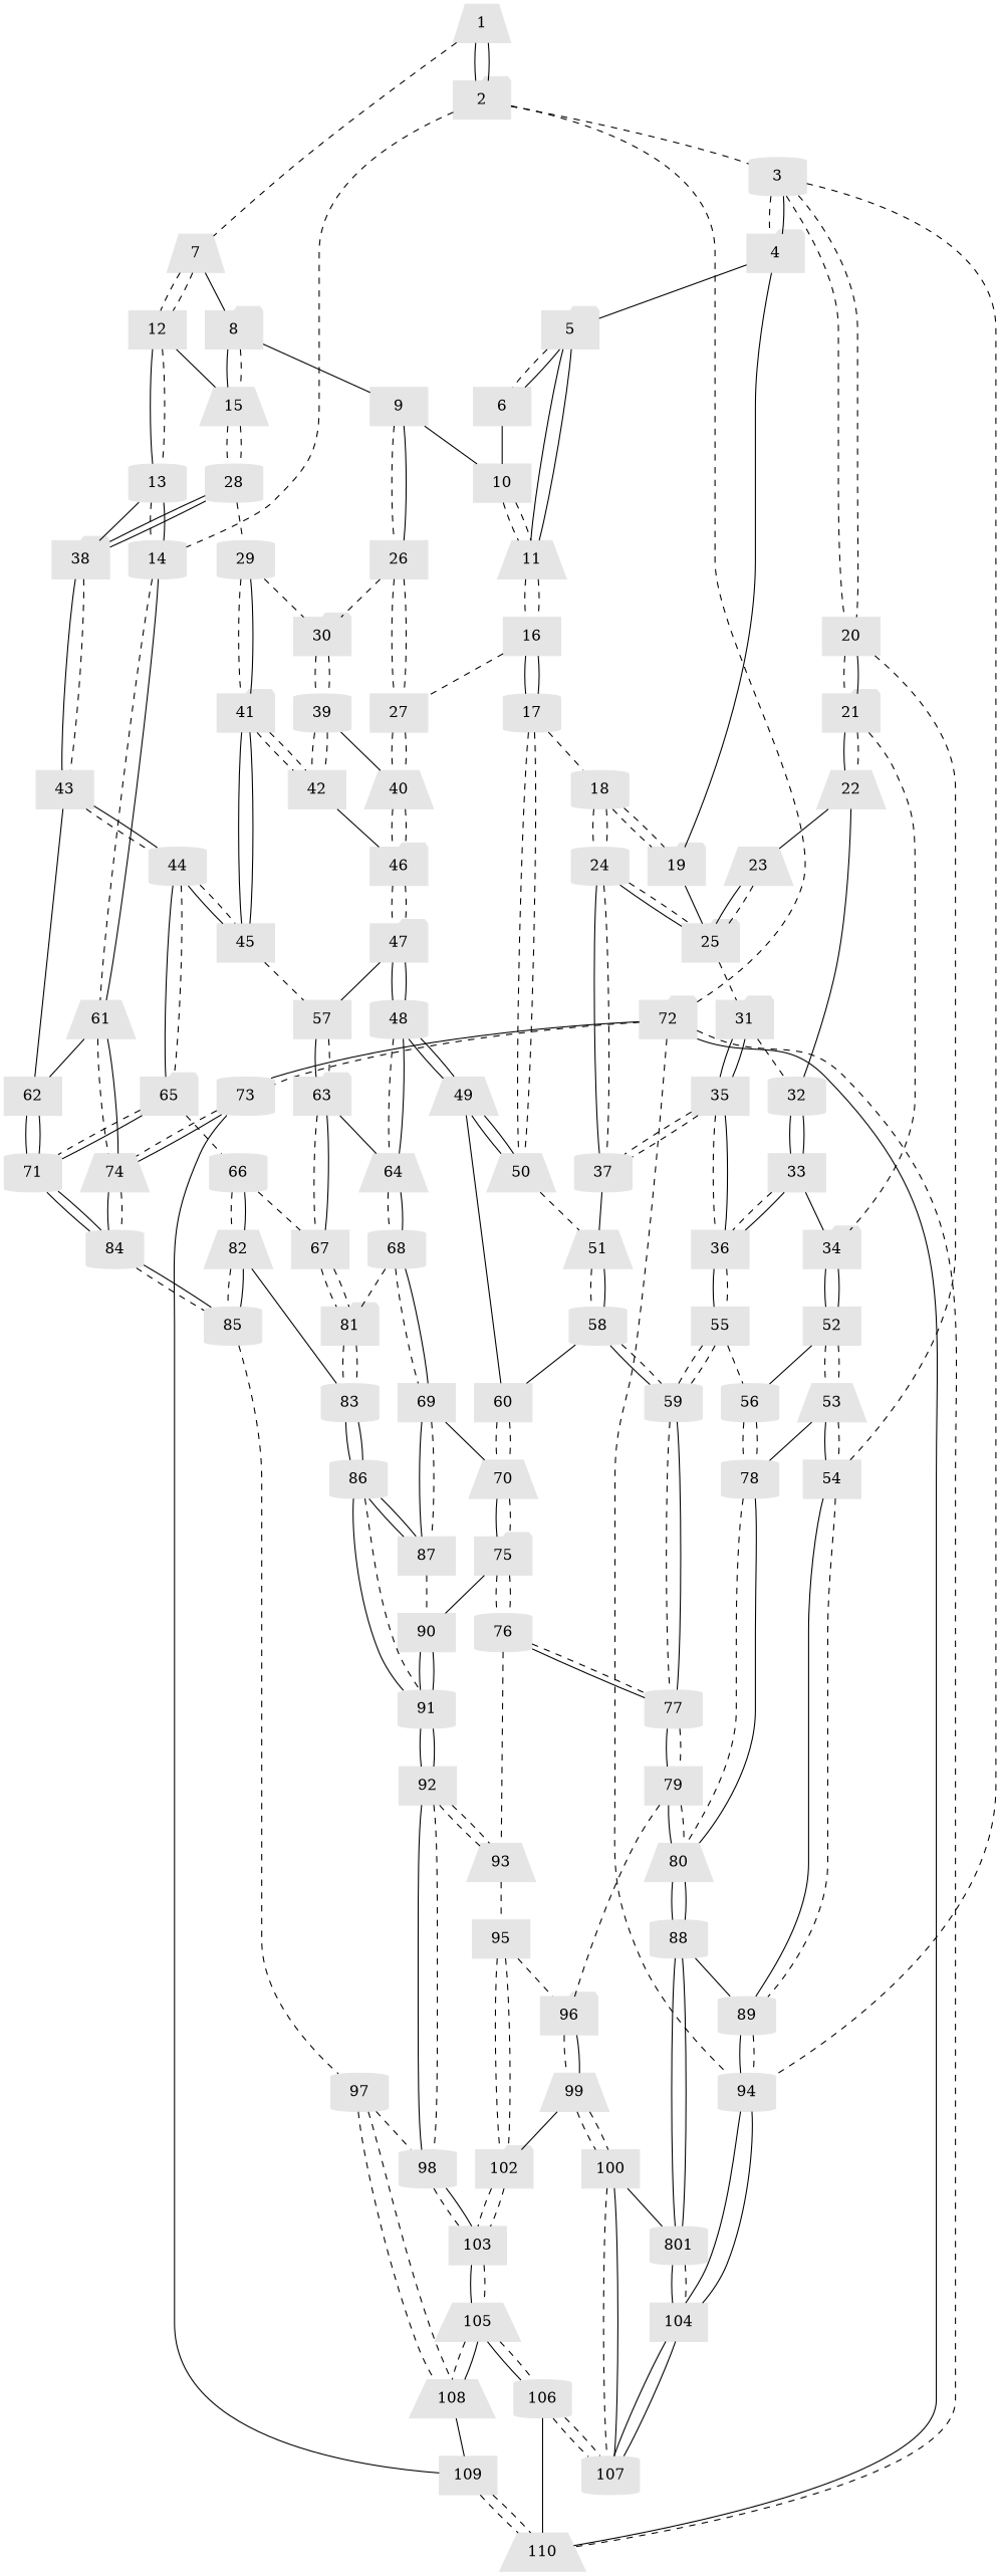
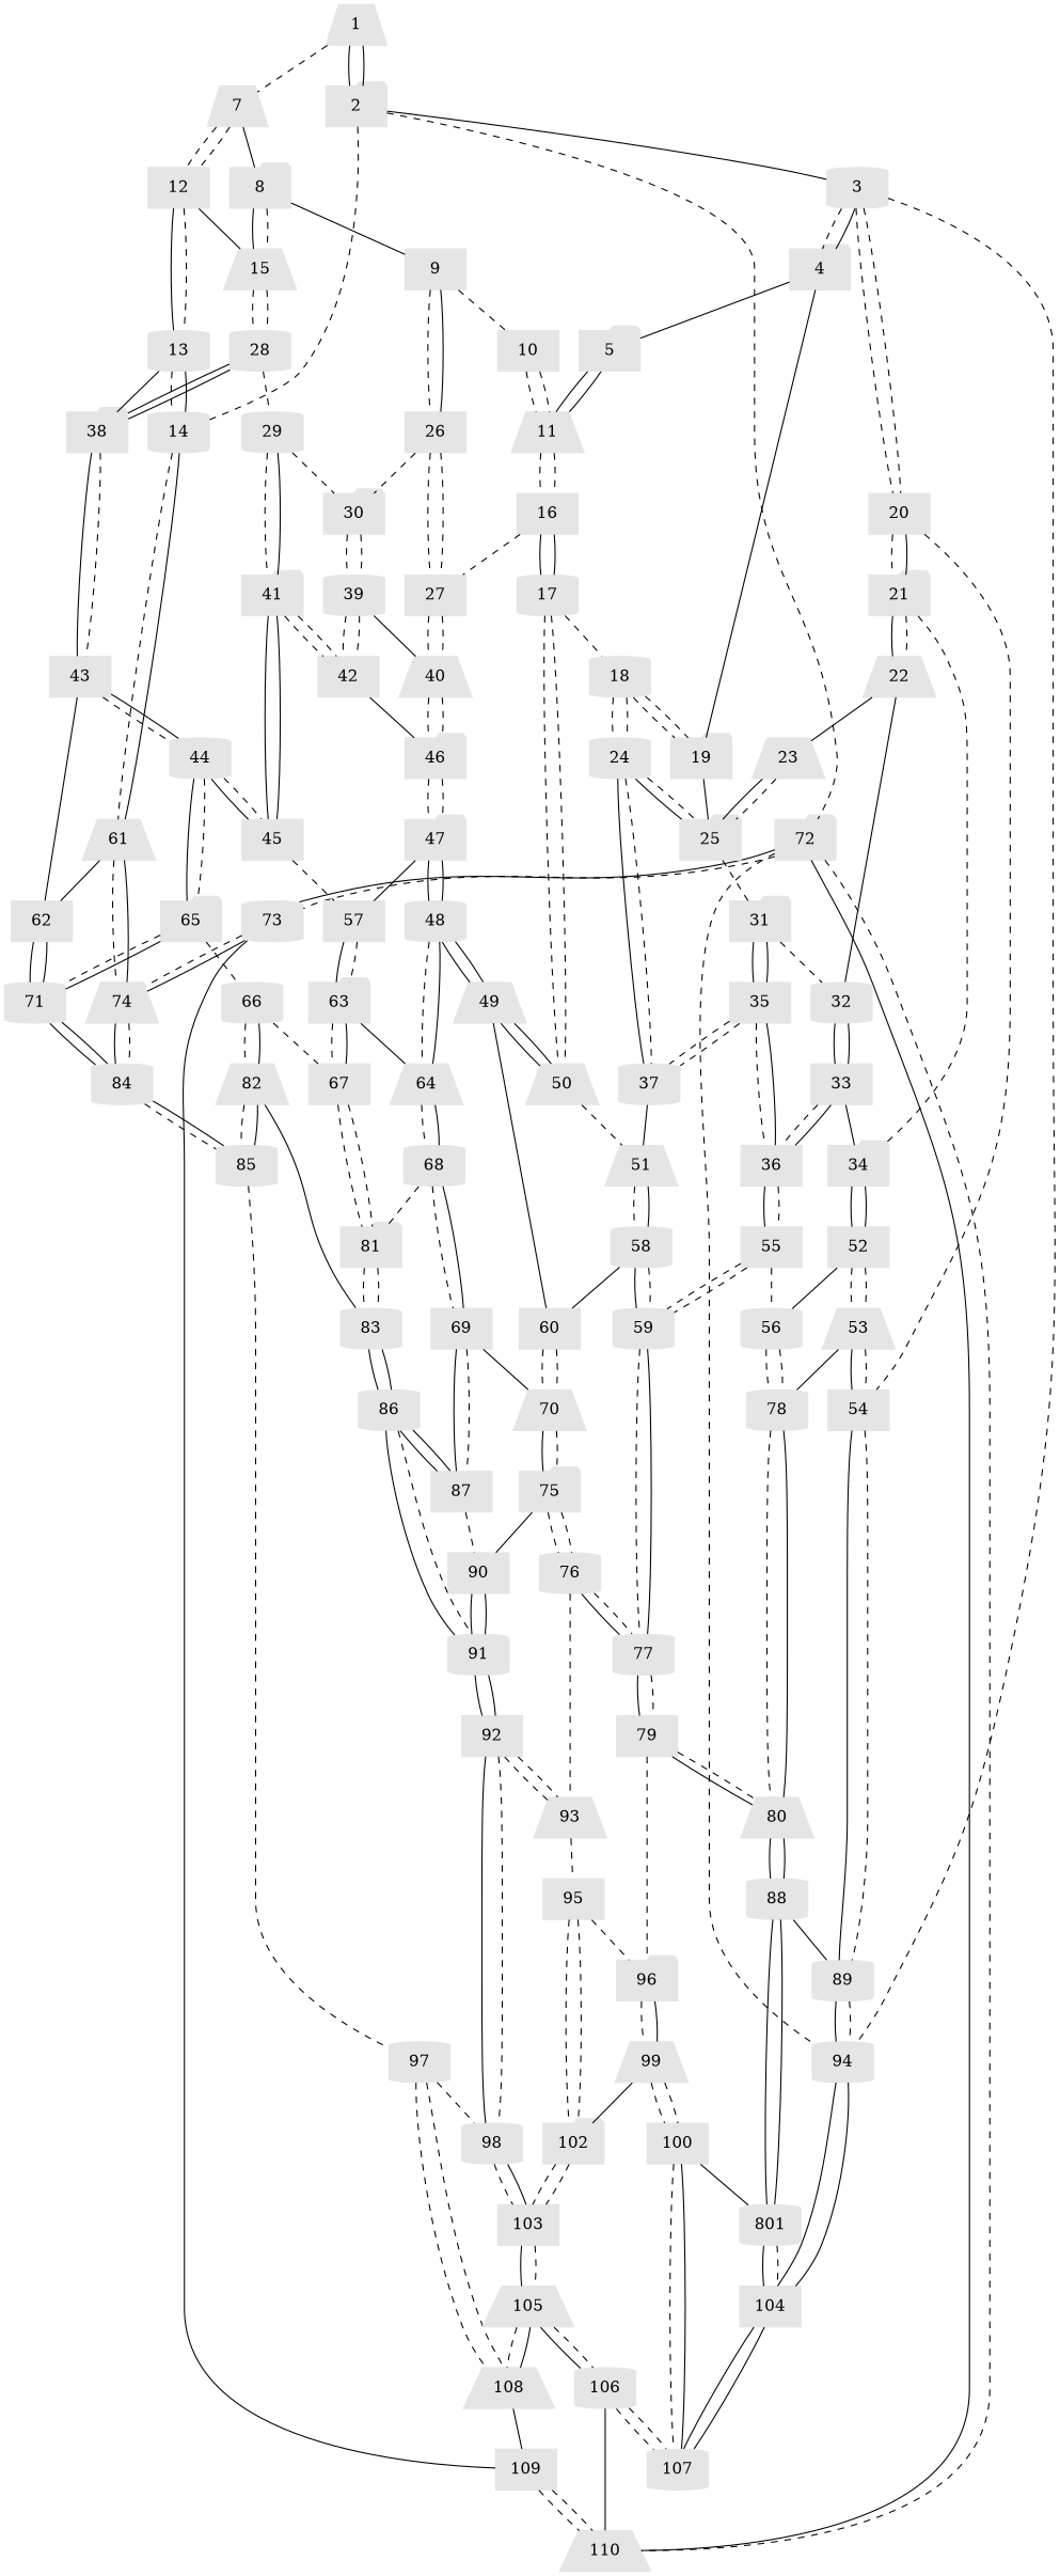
  graph {
    node [color=gray90 shape=cylinder style=filled]
    edge [style=dashed]
    1 [shape=trapezium]
    2 [shape=folder]
    7 [shape=trapezium]
    3
    14
    72 [shape=folder]
    8 [shape=folder]
    12 [shape=box]
    4 [shape=folder]
    20 [shape=box]
    94
    61 [shape=trapezium]
    73
    110 [shape=trapezium]
    5 [shape=folder]
    19 [shape=folder]
    21 [shape=folder]
    54 [shape=box]
    104 [shape=box]
-   6 [shape=box]
    11 [shape=trapezium]
    25 [shape=folder]
    10 [shape=box]
    16 [shape=box]
    9 [shape=box]
    15 [shape=trapezium]
    13
    26 [shape=box]
    28
    27 [shape=box]
    30 [shape=folder]
    17
    38 [shape=folder]
    43 [shape=box]
    62 [shape=box]
    74 [shape=trapezium]
    29
    18
    50 [shape=trapezium]
    40 [shape=trapezium]
    24
    51 [shape=trapezium]
    37
    23 [shape=trapezium]
    22 [shape=trapezium]
    34 [shape=folder]
    89
    32
    52 [shape=box]
    33 [shape=box]
    31 [shape=folder]
    35 [shape=box]
    39
    46 [shape=folder]
    41 [shape=folder]
    42 [shape=box]
    45 [shape=box]
    36 [shape=box]
    55 [shape=box]
    53 [shape=trapezium]
    56
    59
    58
    44
    47 [shape=folder]
    57 [shape=box]
    65 [shape=folder]
    71
    66
    63 [shape=folder]
    48
    49 [shape=trapezium]
    64 [shape=trapezium]
    60 [shape=box]
    68
    70 [shape=trapezium]
    78
    80 [shape=trapezium]
    77
    67 [shape=box]
    79 [shape=box]
    75 [shape=folder]
    84
    81 [shape=folder]
    69 [shape=box]
    82 [shape=trapezium]
    83
    85
    87 [shape=box]
    90 [shape=box]
    76
    109 [shape=box]
    93 [shape=trapezium]
    91
    95 [shape=box]
    96 [shape=folder]
    88
    99 [shape=trapezium]
    n99 [label=801]
    86
    97
    98
    108 [shape=trapezium]
    92 [shape=box]
    103 [shape=box]
    102 [shape=folder]
    107
    100 [shape=box]
    105 [shape=trapezium]
    106
    1 -- 2 [style=solid]
    1 -- 2 [style=solid]
    1 -- 7
-   2 -- 3
+   2 -- 3 [style=solid]
    2 -- 14
    2 -- 72
    7 -- 8 [style=solid]
    7 -- 12
    7 -- 12
    3 -- 4
    3 -- 4 [style=solid]
    3 -- 20
    3 -- 20
    3 -- 94
    14 -- 61
    14 -- 61 [style=solid]
    72 -- 94
    72 -- 73 [style=solid]
    72 -- 73
    72 -- 110 [style=solid]
    72 -- 110
    8 -- 9 [style=solid]
    8 -- 15 [style=solid]
    8 -- 15
    12 -- 15 [style=solid]
    12 -- 13 [style=solid]
    12 -- 13
    4 -- 5 [style=solid]
    4 -- 19 [style=solid]
    20 -- 21
    20 -- 21 [style=solid]
    20 -- 54
    94 -- 104 [style=solid]
    94 -- 104 [style=solid]
    61 -- 62 [style=solid]
    61 -- 74
    61 -- 74 [style=solid]
    73 -- 74
    73 -- 74 [style=solid]
    73 -- 109 [style=solid]
-   5 -- 6
-   5 -- 6 [style=solid]
    5 -- 11 [style=solid]
    5 -- 11 [style=solid]
    19 -- 25 [style=solid]
    21 -- 22 [style=solid]
    21 -- 22
    21 -- 34
    54 -- 89 [style=solid]
    54 -- 89
    104 -- 107 [style=solid]
    104 -- 107 [style=solid]
-   6 -- 10 [style=solid]
    11 -- 16
    11 -- 16
    25 -- 31
    10 -- 11
    10 -- 11
    16 -- 27
    16 -- 17 [style=solid]
    16 -- 17 [style=solid]
-   9 -- 10 [style=solid]
+   9 -- 10
    9 -- 26
    9 -- 26 [style=solid]
    15 -- 28
    15 -- 28
    13 -- 14
    13 -- 14 [style=solid]
    13 -- 38 [style=solid]
    26 -- 27
    26 -- 27
    26 -- 30
    28 -- 38 [style=solid]
    28 -- 38 [style=solid]
    28 -- 29
    27 -- 40
    27 -- 40
    30 -- 39
    30 -- 39
    17 -- 18
    17 -- 50
    17 -- 50
    38 -- 43 [style=solid]
    38 -- 43
    43 -- 62 [style=solid]
    43 -- 44
    43 -- 44 [style=solid]
    62 -- 71 [style=solid]
    62 -- 71 [style=solid]
    74 -- 84 [style=solid]
    74 -- 84
    29 -- 30
    29 -- 41
    29 -- 41 [style=solid]
    18 -- 19
    18 -- 19
    18 -- 24
    18 -- 24
    50 -- 51
    40 -- 46
    40 -- 46
    24 -- 25 [style=solid]
    24 -- 25
    24 -- 37 [style=solid]
    24 -- 37
    51 -- 58
    51 -- 58 [style=solid]
    37 -- 51 [style=solid]
    23 -- 25 [style=solid]
    23 -- 25
    22 -- 23 [style=solid]
    22 -- 32 [style=solid]
    34 -- 52 [style=solid]
    34 -- 52 [style=solid]
    89 -- 94 [style=solid]
    89 -- 94
    32 -- 33 [style=solid]
    32 -- 33 [style=solid]
    52 -- 53
    52 -- 53
    52 -- 56 [style=solid]
    33 -- 34 [style=solid]
    33 -- 36
    33 -- 36 [style=solid]
    31 -- 32
    31 -- 35 [style=solid]
    31 -- 35 [style=solid]
    35 -- 37
    35 -- 37
    35 -- 36
    35 -- 36 [style=solid]
    39 -- 40 [style=solid]
    39 -- 42
    39 -- 42
    46 -- 47
    46 -- 47
    41 -- 42
    41 -- 42
    41 -- 45 [style=solid]
    41 -- 45 [style=solid]
    42 -- 46 [style=solid]
    45 -- 57
    36 -- 55 [style=solid]
    36 -- 55
    55 -- 56
    55 -- 59
    55 -- 59
    53 -- 54 [style=solid]
    53 -- 54
    53 -- 78 [style=solid]
    56 -- 78
    56 -- 78
    59 -- 77
    59 -- 77 [style=solid]
    58 -- 59 [style=solid]
    58 -- 59
    58 -- 60 [style=solid]
    44 -- 45 [style=solid]
    44 -- 45
    44 -- 65 [style=solid]
    44 -- 65
    47 -- 57 [style=solid]
    47 -- 48 [style=solid]
    47 -- 48 [style=solid]
    57 -- 63 [style=solid]
    57 -- 63
    65 -- 71
    65 -- 71 [style=solid]
    65 -- 66
    71 -- 84 [style=solid]
    71 -- 84 [style=solid]
    66 -- 67
    66 -- 82
    66 -- 82 [style=solid]
    63 -- 64 [style=solid]
    63 -- 67
    63 -- 67 [style=solid]
    48 -- 49 [style=solid]
    48 -- 49 [style=solid]
    48 -- 64
    48 -- 64 [style=solid]
    49 -- 50 [style=solid]
    49 -- 50 [style=solid]
    49 -- 60 [style=solid]
    64 -- 68
    64 -- 68 [style=solid]
    60 -- 70
    60 -- 70
    68 -- 81
    68 -- 69
    68 -- 69 [style=solid]
    70 -- 75 [style=solid]
    70 -- 75
    78 -- 80
    78 -- 80 [style=solid]
    80 -- 88 [style=solid]
    80 -- 88 [style=solid]
    77 -- 79 [style=solid]
    77 -- 79
    67 -- 81
    67 -- 81
    79 -- 80 [style=solid]
    79 -- 80
    79 -- 96
    75 -- 90 [style=solid]
    75 -- 76
    75 -- 76
    84 -- 85
    84 -- 85 [style=solid]
    81 -- 83
    81 -- 83
    69 -- 70 [style=solid]
    69 -- 87 [style=solid]
    69 -- 87
    82 -- 83 [style=solid]
    82 -- 85
    82 -- 85 [style=solid]
    83 -- 86 [style=solid]
    83 -- 86 [style=solid]
    85 -- 97
    87 -- 90
    90 -- 91 [style=solid]
    90 -- 91 [style=solid]
    76 -- 77 [style=solid]
    76 -- 77
    76 -- 93
    109 -- 110
    109 -- 110
    93 -- 95
    91 -- 92 [style=solid]
    91 -- 92 [style=solid]
    95 -- 96
    95 -- 102
    95 -- 102
    96 -- 99
    96 -- 99 [style=solid]
    88 -- 89 [style=solid]
    88 -- n99 [style=solid]
    88 -- n99 [style=solid]
    99 -- 102 [style=solid]
    99 -- 100
    99 -- 100
    n99 -- 104 [style=solid]
    n99 -- 104
    86 -- 87 [style=solid]
    86 -- 87 [style=solid]
    86 -- 91 [style=solid]
    86 -- 91
    97 -- 98
    97 -- 108
    97 -- 108
    98 -- 103
    98 -- 103 [style=solid]
    108 -- 109 [style=solid]
    92 -- 93
    92 -- 93
    92 -- 98 [style=solid]
    92 -- 98
    103 -- 105 [style=solid]
    103 -- 105
    102 -- 103
    102 -- 103
    100 -- n99 [style=solid]
    100 -- 107
    100 -- 107 [style=solid]
    105 -- 108
    105 -- 108 [style=solid]
    105 -- 106 [style=solid]
    105 -- 106
    106 -- 110 [style=solid]
    106 -- 107
    106 -- 107
  }
